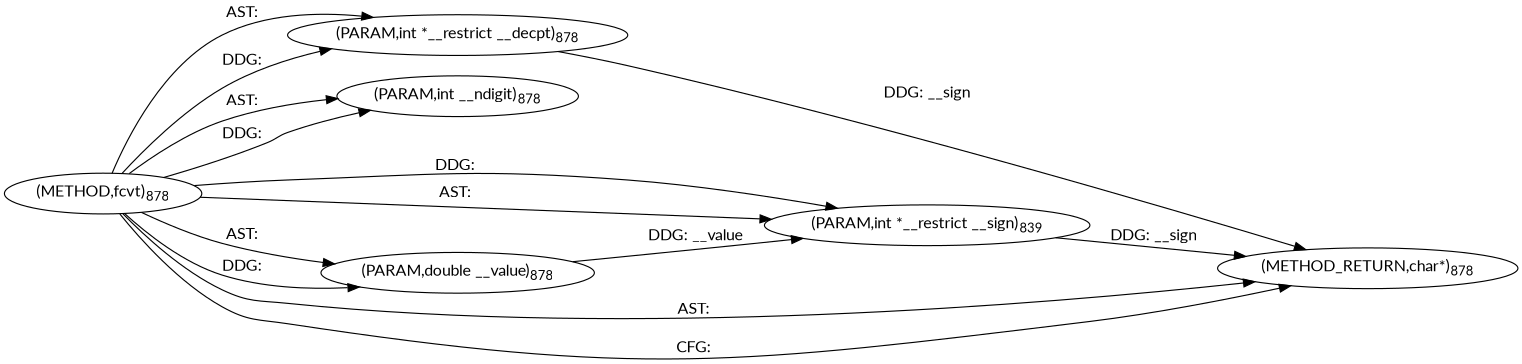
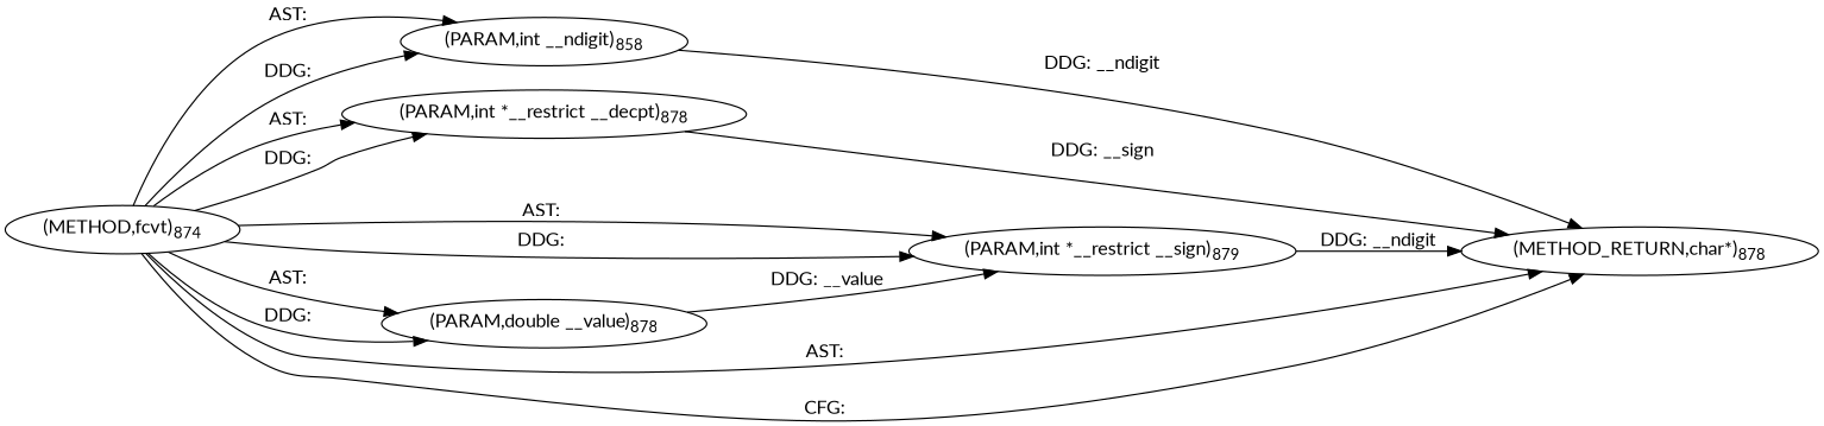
  digraph {
    fontname=Lato
    rankdir=LR
    node [fontname=Lato]
    edge [fontname=Lato]
-   n1 [label=<(METHOD,fcvt)<SUB>878</SUB>>]
+   n1 [label=<(METHOD,fcvt)<SUB>874</SUB>>]
    n2 [label=<(PARAM,double __value)<SUB>878</SUB>>]
-   n3 [label=<(PARAM,int __ndigit)<SUB>878</SUB>>]
+   n3 [label=<(PARAM,int __ndigit)<SUB>858</SUB>>]
    n4 [label=<(PARAM,int *__restrict __decpt)<SUB>878</SUB>>]
-   n5 [label=<(PARAM,int *__restrict __sign)<SUB>839</SUB>>]
+   n5 [label=<(PARAM,int *__restrict __sign)<SUB>879</SUB>>]
    n6 [label=<(METHOD_RETURN,char*)<SUB>878</SUB>>]
    n1 -> n2 [label="AST: "]
    n1 -> n2 [label="DDG: "]
    n1 -> n3 [label="AST: "]
    n1 -> n3 [label="DDG: "]
    n1 -> n4 [label="AST: "]
    n1 -> n4 [label="DDG: "]
    n1 -> n5 [label="AST: "]
    n1 -> n5 [label="DDG: "]
    n1 -> n6 [label="AST: "]
    n1 -> n6 [label="CFG: "]
    n2 -> n5 [label="DDG: __value"]
+   n3 -> n6 [label="DDG: __ndigit"]
    n4 -> n6 [label="DDG: __sign"]
-   n5 -> n6 [label="DDG: __sign"]
+   n5 -> n6 [label="DDG: __ndigit"]
  }
